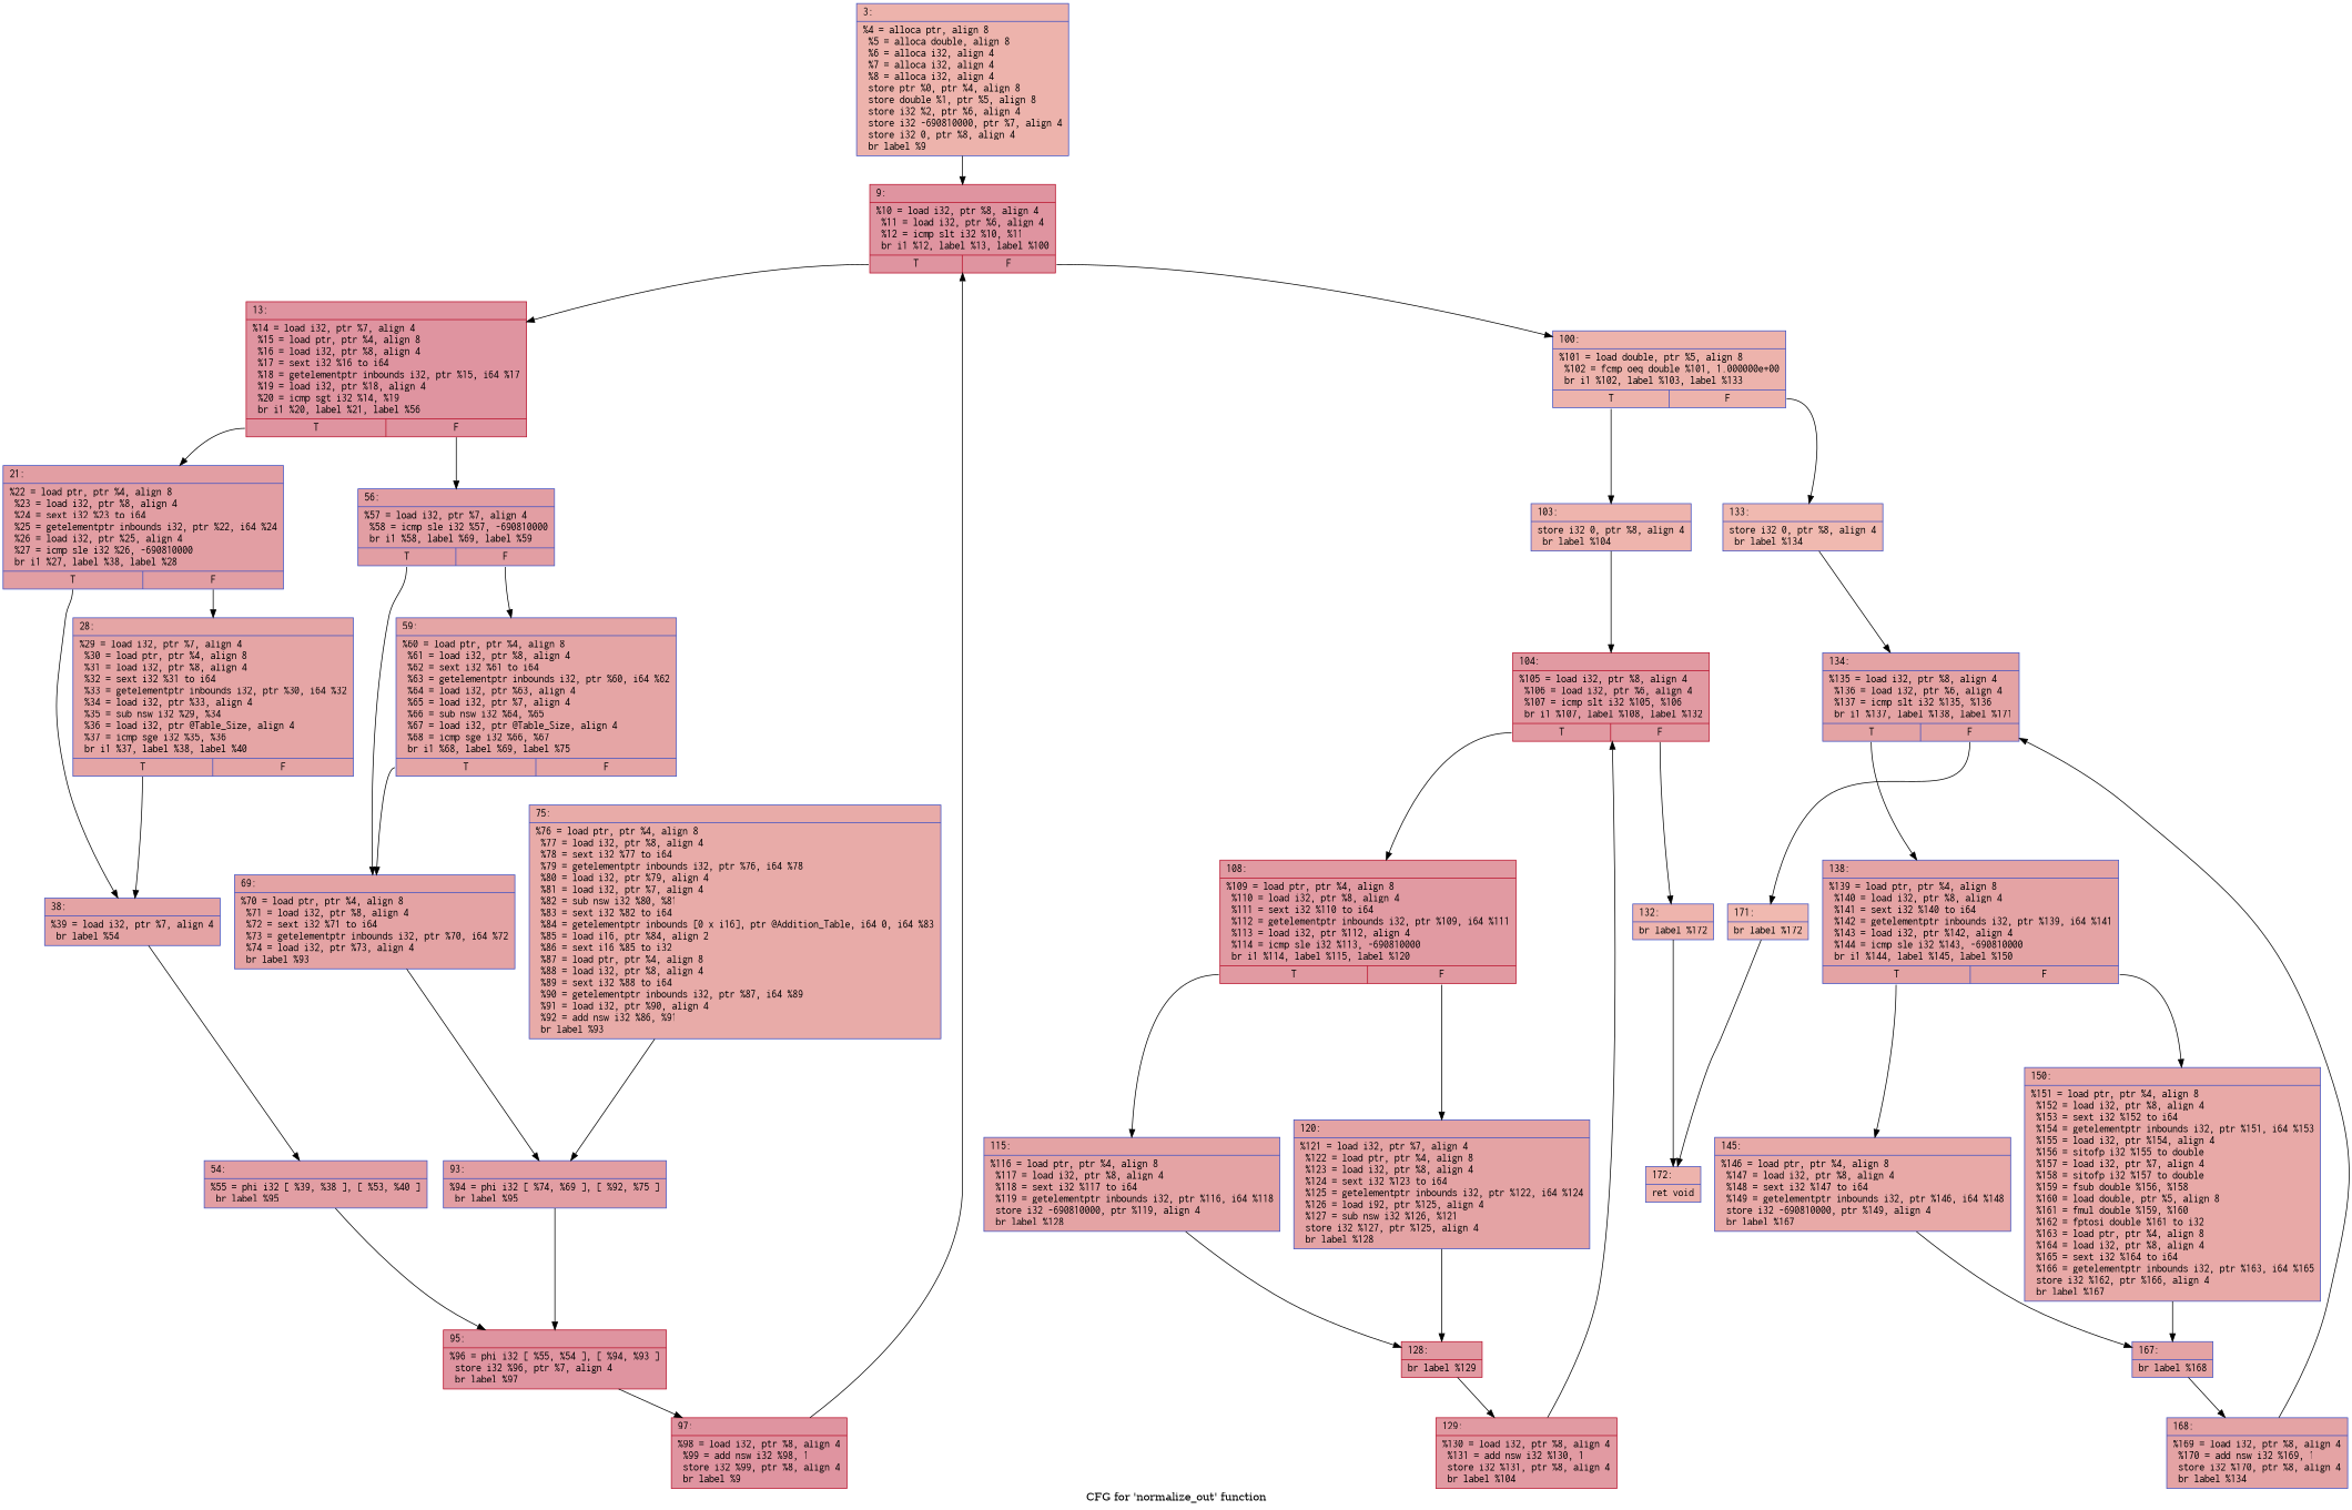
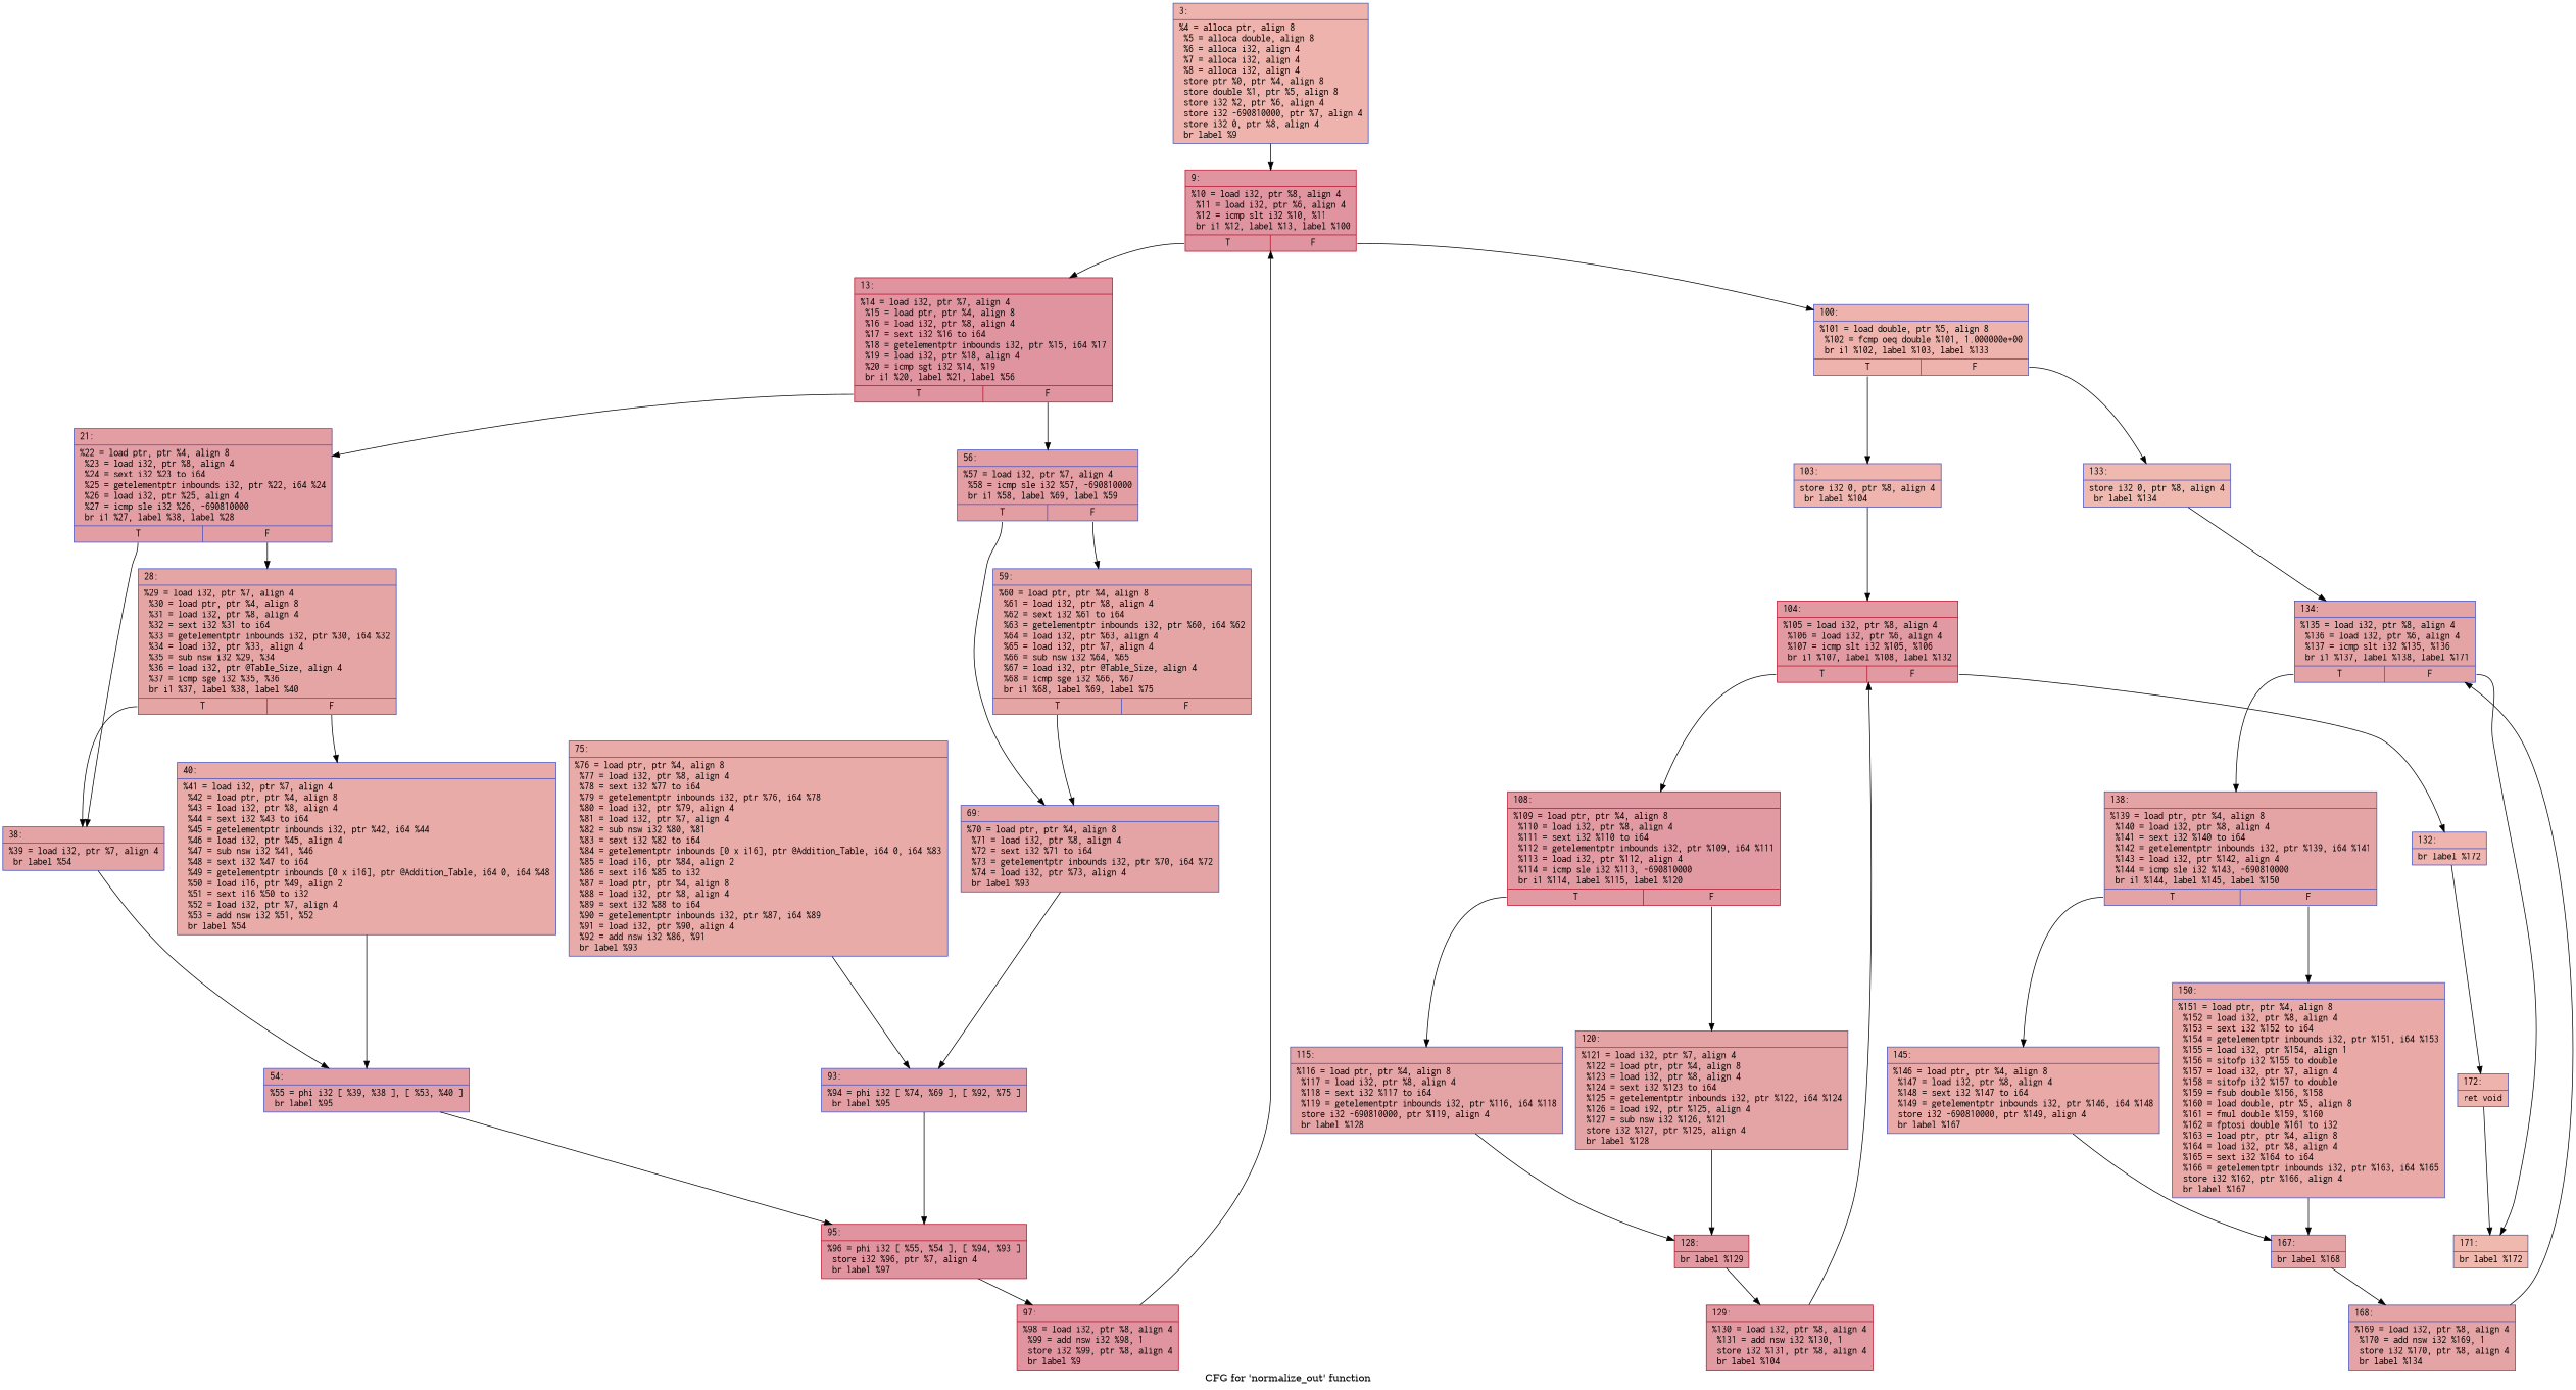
  digraph {
    label="CFG for 'normalize_out' function"
    node [color="#3d50c3ff" fillcolor="#c32e3170" fontname=Courier shape=record style=filled]
    n1 [fillcolor="#d6524470" label="{3:\l|  %4 = alloca ptr, align 8\l  %5 = alloca double, align 8\l  %6 = alloca i32, align 4\l  %7 = alloca i32, align 4\l  %8 = alloca i32, align 4\l  store ptr %0, ptr %4, align 8\l  store double %1, ptr %5, align 8\l  store i32 %2, ptr %6, align 4\l  store i32 -690810000, ptr %7, align 4\l  store i32 0, ptr %8, align 4\l  br label %9\l}"]
    n2 [color="#b70d28ff" fillcolor="#b70d2870" label="{9:\l|  %10 = load i32, ptr %8, align 4\l  %11 = load i32, ptr %6, align 4\l  %12 = icmp slt i32 %10, %11\l  br i1 %12, label %13, label %100\l|{<s0>T|<s1>F}}"]
    n3 [color="#b70d28ff" fillcolor="#b70d2870" label="{13:\l|  %14 = load i32, ptr %7, align 4\l  %15 = load ptr, ptr %4, align 8\l  %16 = load i32, ptr %8, align 4\l  %17 = sext i32 %16 to i64\l  %18 = getelementptr inbounds i32, ptr %15, i64 %17\l  %19 = load i32, ptr %18, align 4\l  %20 = icmp sgt i32 %14, %19\l  br i1 %20, label %21, label %56\l|{<s0>T|<s1>F}}"]
    n4 [fillcolor="#d6524470" label="{100:\l|  %101 = load double, ptr %5, align 8\l  %102 = fcmp oeq double %101, 1.000000e+00\l  br i1 %102, label %103, label %133\l|{<s0>T|<s1>F}}"]
    n5 [fillcolor="#be242e70" label="{21:\l|  %22 = load ptr, ptr %4, align 8\l  %23 = load i32, ptr %8, align 4\l  %24 = sext i32 %23 to i64\l  %25 = getelementptr inbounds i32, ptr %22, i64 %24\l  %26 = load i32, ptr %25, align 4\l  %27 = icmp sle i32 %26, -690810000\l  br i1 %27, label %38, label %28\l|{<s0>T|<s1>F}}"]
    n6 [fillcolor="#be242e70" label="{56:\l|  %57 = load i32, ptr %7, align 4\l  %58 = icmp sle i32 %57, -690810000\l  br i1 %58, label %69, label %59\l|{<s0>T|<s1>F}}"]
    n7 [fillcolor="#d8564670" label="{103:\l|  store i32 0, ptr %8, align 4\l  br label %104\l}"]
    n8 [fillcolor="#de614d70" label="{133:\l|  store i32 0, ptr %8, align 4\l  br label %134\l}"]
    n9 [label="{38:\l|  %39 = load i32, ptr %7, align 4\l  br label %54\l}"]
    n10 [fillcolor="#c5333470" label="{28:\l|  %29 = load i32, ptr %7, align 4\l  %30 = load ptr, ptr %4, align 8\l  %31 = load i32, ptr %8, align 4\l  %32 = sext i32 %31 to i64\l  %33 = getelementptr inbounds i32, ptr %30, i64 %32\l  %34 = load i32, ptr %33, align 4\l  %35 = sub nsw i32 %29, %34\l  %36 = load i32, ptr @Table_Size, align 4\l  %37 = icmp sge i32 %35, %36\l  br i1 %37, label %38, label %40\l|{<s0>T|<s1>F}}"]
    n11 [label="{69:\l|  %70 = load ptr, ptr %4, align 8\l  %71 = load i32, ptr %8, align 4\l  %72 = sext i32 %71 to i64\l  %73 = getelementptr inbounds i32, ptr %70, i64 %72\l  %74 = load i32, ptr %73, align 4\l  br label %93\l}"]
    n12 [fillcolor="#c5333470" label="{59:\l|  %60 = load ptr, ptr %4, align 8\l  %61 = load i32, ptr %8, align 4\l  %62 = sext i32 %61 to i64\l  %63 = getelementptr inbounds i32, ptr %60, i64 %62\l  %64 = load i32, ptr %63, align 4\l  %65 = load i32, ptr %7, align 4\l  %66 = sub nsw i32 %64, %65\l  %67 = load i32, ptr @Table_Size, align 4\l  %68 = icmp sge i32 %66, %67\l  br i1 %68, label %69, label %75\l|{<s0>T|<s1>F}}"]
    n13 [color="#b70d28ff" fillcolor="#bb1b2c70" label="{104:\l|  %105 = load i32, ptr %8, align 4\l  %106 = load i32, ptr %6, align 4\l  %107 = icmp slt i32 %105, %106\l  br i1 %107, label %108, label %132\l|{<s0>T|<s1>F}}"]
    n14 [label="{134:\l|  %135 = load i32, ptr %8, align 4\l  %136 = load i32, ptr %6, align 4\l  %137 = icmp slt i32 %135, %136\l  br i1 %137, label %138, label %171\l|{<s0>T|<s1>F}}"]
    n15 [fillcolor="#be242e70" label="{54:\l|  %55 = phi i32 [ %39, %38 ], [ %53, %40 ]\l  br label %95\l}"]
+   n16 [fillcolor="#cc403a70" label="{40:\l|  %41 = load i32, ptr %7, align 4\l  %42 = load ptr, ptr %4, align 8\l  %43 = load i32, ptr %8, align 4\l  %44 = sext i32 %43 to i64\l  %45 = getelementptr inbounds i32, ptr %42, i64 %44\l  %46 = load i32, ptr %45, align 4\l  %47 = sub nsw i32 %41, %46\l  %48 = sext i32 %47 to i64\l  %49 = getelementptr inbounds [0 x i16], ptr @Addition_Table, i64 0, i64 %48\l  %50 = load i16, ptr %49, align 2\l  %51 = sext i16 %50 to i32\l  %52 = load i32, ptr %7, align 4\l  %53 = add nsw i32 %51, %52\l  br label %54\l}"]
    n17 [fillcolor="#be242e70" label="{93:\l|  %94 = phi i32 [ %74, %69 ], [ %92, %75 ]\l  br label %95\l}"]
    n18 [color="#b70d28ff" fillcolor="#b70d2870" label="{95:\l|  %96 = phi i32 [ %55, %54 ], [ %94, %93 ]\l  store i32 %96, ptr %7, align 4\l  br label %97\l}"]
    n19 [color="#b70d28ff" fillcolor="#b70d2870" label="{97:\l|  %98 = load i32, ptr %8, align 4\l  %99 = add nsw i32 %98, 1\l  store i32 %99, ptr %8, align 4\l  br label %9\l}"]
    n20 [fillcolor="#cc403a70" label="{75:\l|  %76 = load ptr, ptr %4, align 8\l  %77 = load i32, ptr %8, align 4\l  %78 = sext i32 %77 to i64\l  %79 = getelementptr inbounds i32, ptr %76, i64 %78\l  %80 = load i32, ptr %79, align 4\l  %81 = load i32, ptr %7, align 4\l  %82 = sub nsw i32 %80, %81\l  %83 = sext i32 %82 to i64\l  %84 = getelementptr inbounds [0 x i16], ptr @Addition_Table, i64 0, i64 %83\l  %85 = load i16, ptr %84, align 2\l  %86 = sext i16 %85 to i32\l  %87 = load ptr, ptr %4, align 8\l  %88 = load i32, ptr %8, align 4\l  %89 = sext i32 %88 to i64\l  %90 = getelementptr inbounds i32, ptr %87, i64 %89\l  %91 = load i32, ptr %90, align 4\l  %92 = add nsw i32 %86, %91\l  br label %93\l}"]
    n21 [color="#b70d28ff" fillcolor="#bb1b2c70" label="{108:\l|  %109 = load ptr, ptr %4, align 8\l  %110 = load i32, ptr %8, align 4\l  %111 = sext i32 %110 to i64\l  %112 = getelementptr inbounds i32, ptr %109, i64 %111\l  %113 = load i32, ptr %112, align 4\l  %114 = icmp sle i32 %113, -690810000\l  br i1 %114, label %115, label %120\l|{<s0>T|<s1>F}}"]
    n22 [fillcolor="#d8564670" label="{132:\l|  br label %172\l}"]
    n23 [label="{138:\l|  %139 = load ptr, ptr %4, align 8\l  %140 = load i32, ptr %8, align 4\l  %141 = sext i32 %140 to i64\l  %142 = getelementptr inbounds i32, ptr %139, i64 %141\l  %143 = load i32, ptr %142, align 4\l  %144 = icmp sle i32 %143, -690810000\l  br i1 %144, label %145, label %150\l|{<s0>T|<s1>F}}"]
    n24 [fillcolor="#de614d70" label="{171:\l|  br label %172\l}"]
    n25 [label="{115:\l|  %116 = load ptr, ptr %4, align 8\l  %117 = load i32, ptr %8, align 4\l  %118 = sext i32 %117 to i64\l  %119 = getelementptr inbounds i32, ptr %116, i64 %118\l  store i32 -690810000, ptr %119, align 4\l  br label %128\l}"]
    n26 [label="{120:\l|  %121 = load i32, ptr %7, align 4\l  %122 = load ptr, ptr %4, align 8\l  %123 = load i32, ptr %8, align 4\l  %124 = sext i32 %123 to i64\l  %125 = getelementptr inbounds i32, ptr %122, i64 %124\l  %126 = load i92, ptr %125, align 4\l  %127 = sub nsw i32 %126, %121\l  store i32 %127, ptr %125, align 4\l  br label %128\l}"]
    n27 [fillcolor="#d6524470" label="{172:\l|  ret void\l}"]
    n28 [color="#b70d28ff" fillcolor="#bb1b2c70" label="{128:\l|  br label %129\l}"]
    n29 [color="#b70d28ff" fillcolor="#bb1b2c70" label="{129:\l|  %130 = load i32, ptr %8, align 4\l  %131 = add nsw i32 %130, 1\l  store i32 %131, ptr %8, align 4\l  br label %104\l}"]
    n30 [fillcolor="#ca3b3770" label="{145:\l|  %146 = load ptr, ptr %4, align 8\l  %147 = load i32, ptr %8, align 4\l  %148 = sext i32 %147 to i64\l  %149 = getelementptr inbounds i32, ptr %146, i64 %148\l  store i32 -690810000, ptr %149, align 4\l  br label %167\l}"]
-   n31 [fillcolor="#ca3b3770" label="{150:\l|  %151 = load ptr, ptr %4, align 8\l  %152 = load i32, ptr %8, align 4\l  %153 = sext i32 %152 to i64\l  %154 = getelementptr inbounds i32, ptr %151, i64 %153\l  %155 = load i32, ptr %154, align 4\l  %156 = sitofp i32 %155 to double\l  %157 = load i32, ptr %7, align 4\l  %158 = sitofp i32 %157 to double\l  %159 = fsub double %156, %158\l  %160 = load double, ptr %5, align 8\l  %161 = fmul double %159, %160\l  %162 = fptosi double %161 to i32\l  %163 = load ptr, ptr %4, align 8\l  %164 = load i32, ptr %8, align 4\l  %165 = sext i32 %164 to i64\l  %166 = getelementptr inbounds i32, ptr %163, i64 %165\l  store i32 %162, ptr %166, align 4\l  br label %167\l}"]
+   n31 [fillcolor="#ca3b3770" label="{150:\l|  %151 = load ptr, ptr %4, align 8\l  %152 = load i32, ptr %8, align 4\l  %153 = sext i32 %152 to i64\l  %154 = getelementptr inbounds i32, ptr %151, i64 %153\l  %155 = load i32, ptr %154, align 1\l  %156 = sitofp i32 %155 to double\l  %157 = load i32, ptr %7, align 4\l  %158 = sitofp i32 %157 to double\l  %159 = fsub double %156, %158\l  %160 = load double, ptr %5, align 8\l  %161 = fmul double %159, %160\l  %162 = fptosi double %161 to i32\l  %163 = load ptr, ptr %4, align 8\l  %164 = load i32, ptr %8, align 4\l  %165 = sext i32 %164 to i64\l  %166 = getelementptr inbounds i32, ptr %163, i64 %165\l  store i32 %162, ptr %166, align 4\l  br label %167\l}"]
    n32 [label="{167:\l|  br label %168\l}"]
    n33 [label="{168:\l|  %169 = load i32, ptr %8, align 4\l  %170 = add nsw i32 %169, 1\l  store i32 %170, ptr %8, align 4\l  br label %134\l}"]
    n1 -> n2
    n2 -> n3 [tailport=s0]
    n2 -> n4 [tailport=s1]
    n3 -> n5 [tailport=s0]
    n3 -> n6 [tailport=s1]
    n4 -> n7 [tailport=s0]
    n4 -> n8 [tailport=s1]
    n5 -> n9 [tailport=s0]
    n5 -> n10 [tailport=s1]
    n6 -> n11 [tailport=s0]
    n6 -> n12 [tailport=s1]
    n7 -> n13
    n8 -> n14
    n9 -> n15
    n10 -> n9 [tailport=s0]
+   n10 -> n16 [tailport=s1]
    n11 -> n17
    n12 -> n11 [tailport=s0]
    n13 -> n21 [tailport=s0]
    n13 -> n22 [tailport=s1]
    n14 -> n23 [tailport=s0]
    n14 -> n24 [tailport=s1]
    n15 -> n18
+   n16 -> n15
    n17 -> n18
    n18 -> n19
    n19 -> n2
    n20 -> n17
    n21 -> n25 [tailport=s0]
    n21 -> n26 [tailport=s1]
    n22 -> n27
    n23 -> n30 [tailport=s0]
    n23 -> n31 [tailport=s1]
-   n24 -> n27
+   n27 -> n24
    n25 -> n28
    n26 -> n28
    n28 -> n29
    n29 -> n13
    n30 -> n32
    n31 -> n32
    n32 -> n33
    n33 -> n14
  }
